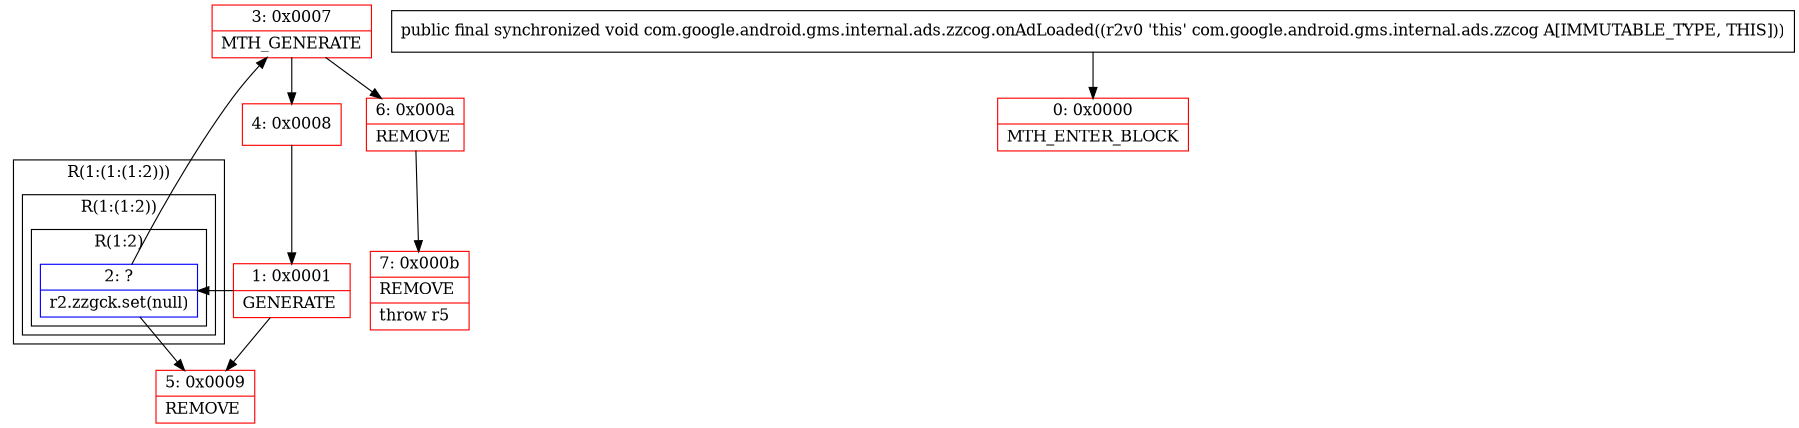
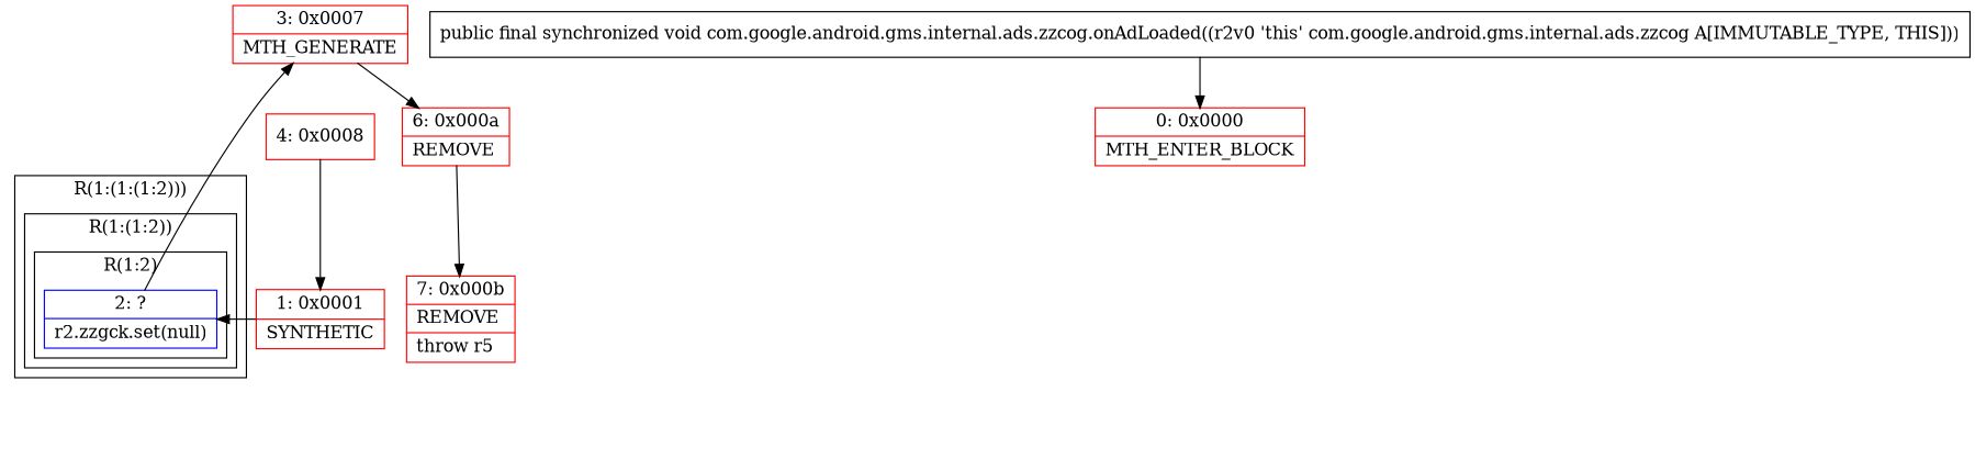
  digraph {
    node [color=red shape=record]
    n1 [color=blue label="{2\:\ ?|r2.zzgck.set(null)\l}"]
    n2 [label="{3\:\ 0x0007|MTH_GENERATE\l}"]
-   n3 [label="{5\:\ 0x0009|REMOVE\l}"]
    n4 [label="{4\:\ 0x0008}"]
    n5 [label="{6\:\ 0x000a|REMOVE\l}"]
    n6 [label="{0\:\ 0x0000|MTH_ENTER_BLOCK\l}"]
-   n7 [label="{1\:\ 0x0001|GENERATE\l}"]
+   n7 [label="{1\:\ 0x0001|SYNTHETIC\l}"]
    n8 [label="{7\:\ 0x000b|REMOVE\l|throw r5\l}"]
    n9 [label="{public final synchronized void com.google.android.gms.internal.ads.zzcog.onAdLoaded((r2v0 'this' com.google.android.gms.internal.ads.zzcog A[IMMUTABLE_TYPE, THIS])) }" color=""]
    subgraph cluster_1 {
      label="R(1:(1:(1:2)))"
      subgraph cluster_2 {
        label="R(1:(1:2))"
        subgraph cluster_3 {
          label="R(1:2)"
          n1
        }
      }
    }
    n1 -> n2
-   n1 -> n3
-   n2 -> n4
    n2 -> n5
    n4 -> n7
    n5 -> n8
    n7 -> n1
-   n7 -> n3
    n9 -> n6
  }
